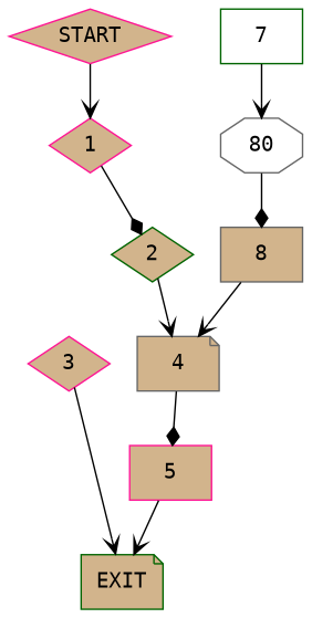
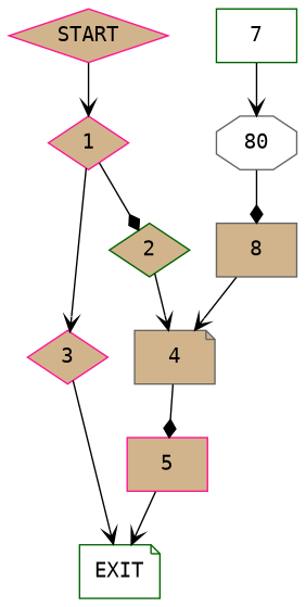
  digraph {
    fontname="DejaVu Sans Mono"
    node [color=deeppink fillcolor=tan fontname="DejaVu Sans Mono" shape=diamond style=filled]
    edge [arrowhead=vee fontname="DejaVu Sans Mono"]
    n1 [label=START]
    1
    2 [color=darkgreen]
    3
-   n5 [color=darkgreen label=EXIT shape=note]
+   n5 [color=darkgreen fillcolor=white label=EXIT shape=note]
    4 [color=gray40 shape=note]
    5 [shape=box]
    7 [color=darkgreen fillcolor=white shape=box]
    n9 [color=gray40 fillcolor=white label=80 shape=octagon]
    8 [color=gray40 shape=box]
    n1 -> 1
    1 -> 2 [arrowhead=diamond]
+   1 -> 3
    2 -> 4
    3 -> n5
    4 -> 5 [arrowhead=diamond]
    5 -> n5
    7 -> n9
    n9 -> 8 [arrowhead=diamond]
    8 -> 4
  }
